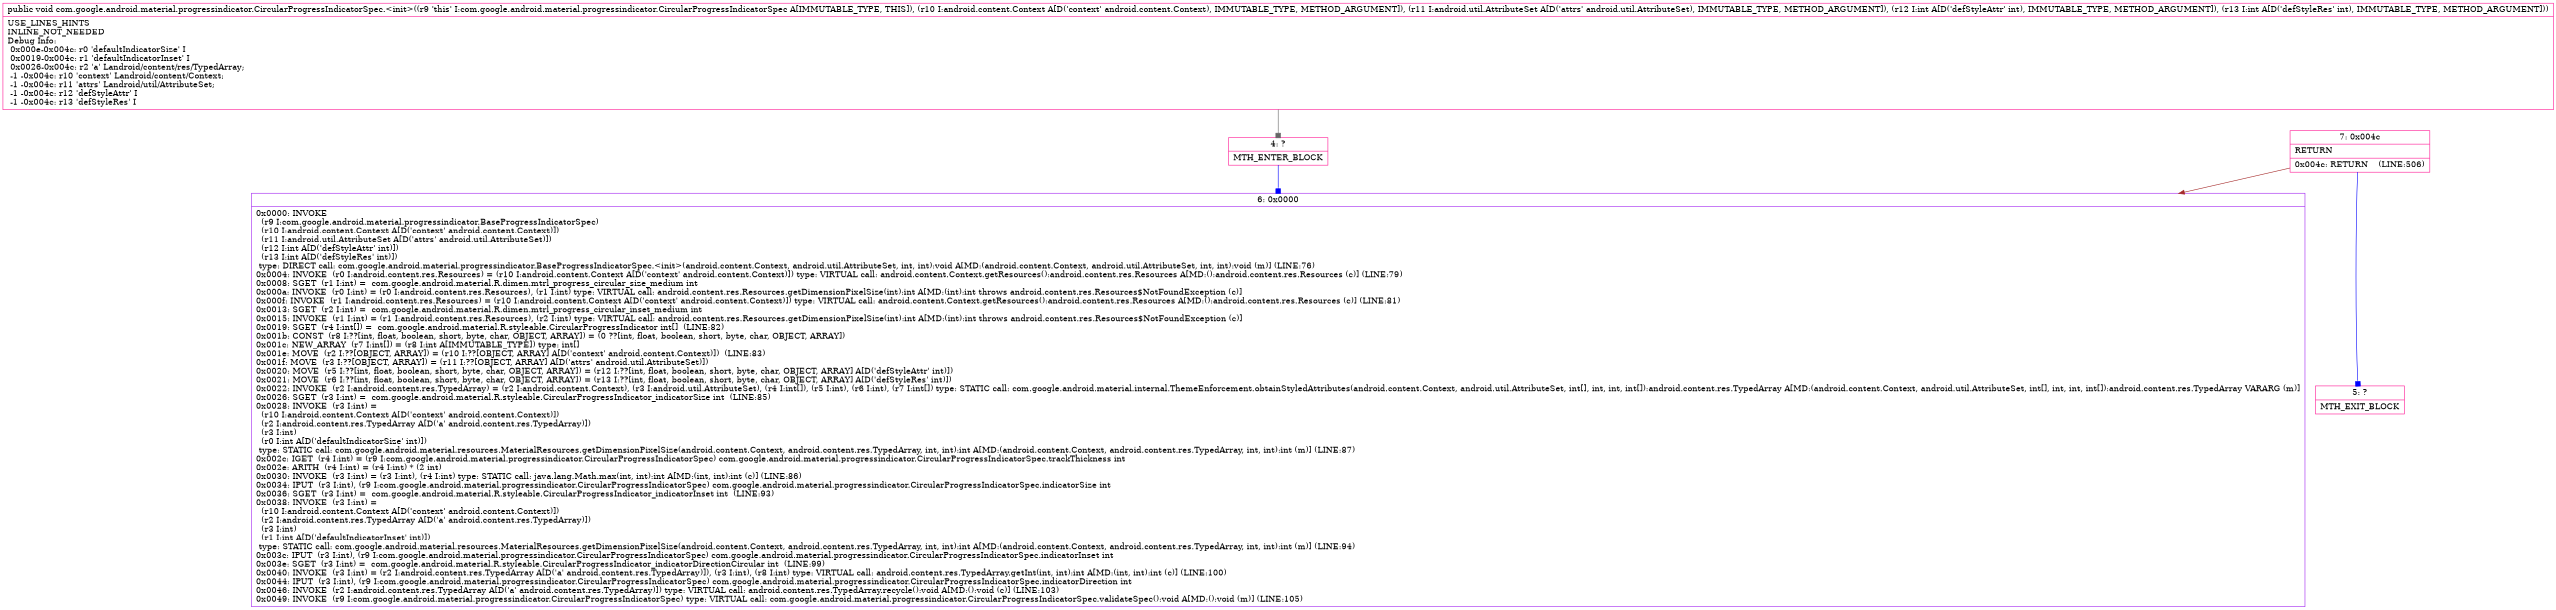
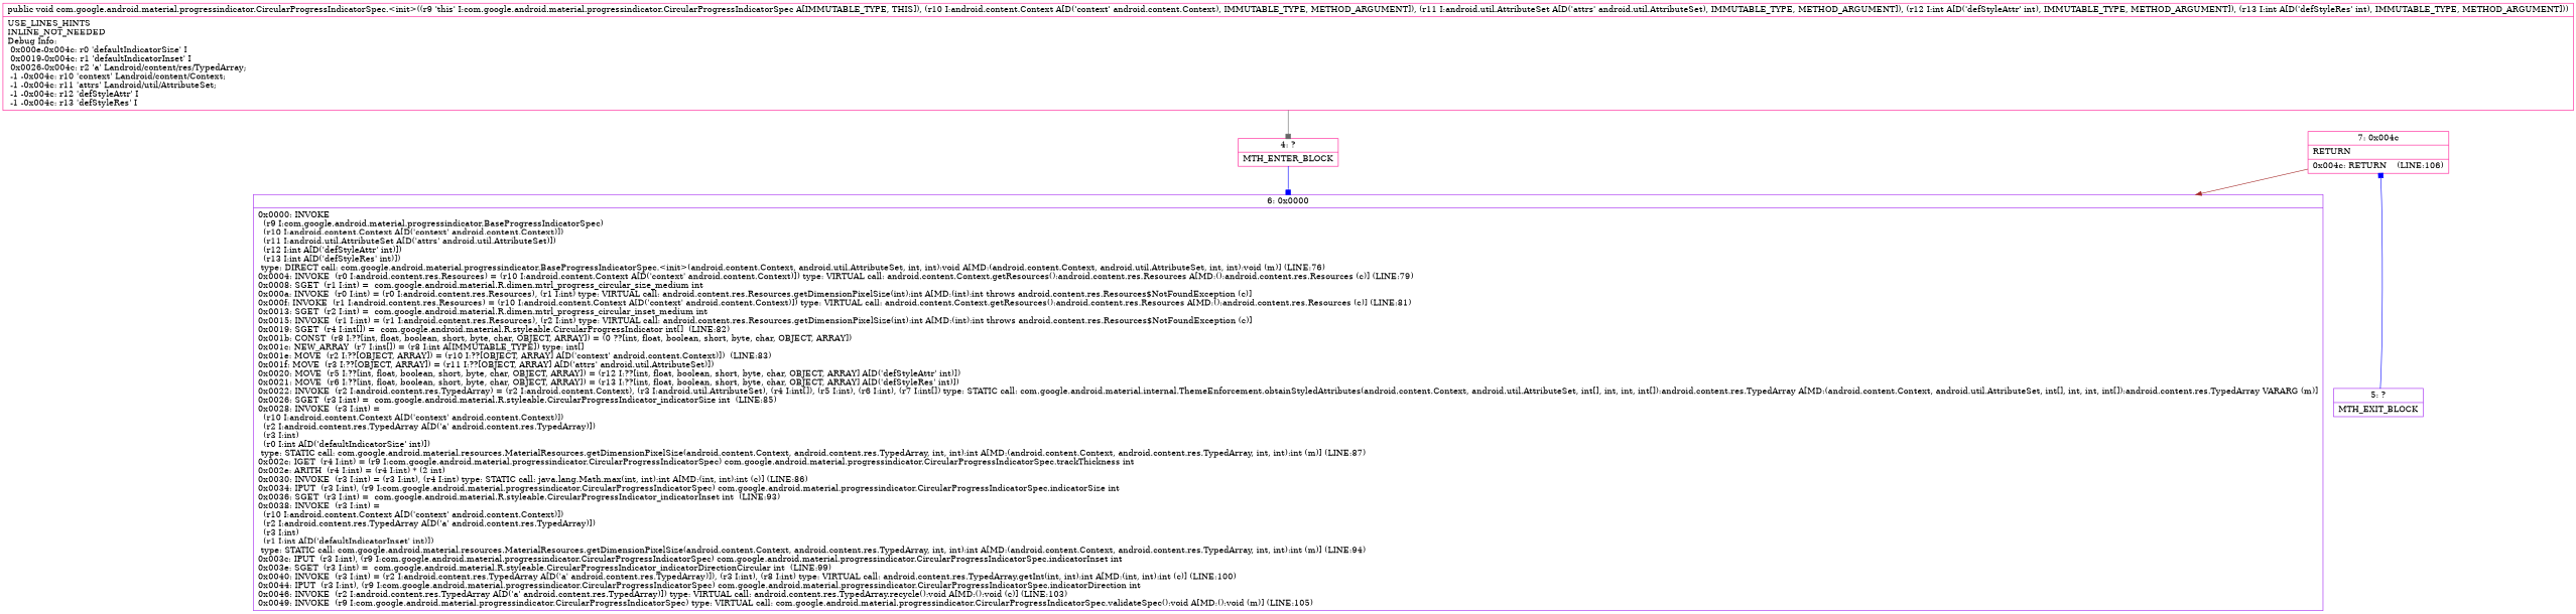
  digraph {
    node [color=deeppink shape=record]
    edge [arrowhead=box color=blue]
    n1 [label="{4\:\ ?|MTH_ENTER_BLOCK\l}"]
    n2 [color=purple label="{6\:\ 0x0000|0x0000: INVOKE  \l  (r9 I:com.google.android.material.progressindicator.BaseProgressIndicatorSpec)\l  (r10 I:android.content.Context A[D('context' android.content.Context)])\l  (r11 I:android.util.AttributeSet A[D('attrs' android.util.AttributeSet)])\l  (r12 I:int A[D('defStyleAttr' int)])\l  (r13 I:int A[D('defStyleRes' int)])\l type: DIRECT call: com.google.android.material.progressindicator.BaseProgressIndicatorSpec.\<init\>(android.content.Context, android.util.AttributeSet, int, int):void A[MD:(android.content.Context, android.util.AttributeSet, int, int):void (m)] (LINE:76)\l0x0004: INVOKE  (r0 I:android.content.res.Resources) = (r10 I:android.content.Context A[D('context' android.content.Context)]) type: VIRTUAL call: android.content.Context.getResources():android.content.res.Resources A[MD:():android.content.res.Resources (c)] (LINE:79)\l0x0008: SGET  (r1 I:int) =  com.google.android.material.R.dimen.mtrl_progress_circular_size_medium int \l0x000a: INVOKE  (r0 I:int) = (r0 I:android.content.res.Resources), (r1 I:int) type: VIRTUAL call: android.content.res.Resources.getDimensionPixelSize(int):int A[MD:(int):int throws android.content.res.Resources$NotFoundException (c)]\l0x000f: INVOKE  (r1 I:android.content.res.Resources) = (r10 I:android.content.Context A[D('context' android.content.Context)]) type: VIRTUAL call: android.content.Context.getResources():android.content.res.Resources A[MD:():android.content.res.Resources (c)] (LINE:81)\l0x0013: SGET  (r2 I:int) =  com.google.android.material.R.dimen.mtrl_progress_circular_inset_medium int \l0x0015: INVOKE  (r1 I:int) = (r1 I:android.content.res.Resources), (r2 I:int) type: VIRTUAL call: android.content.res.Resources.getDimensionPixelSize(int):int A[MD:(int):int throws android.content.res.Resources$NotFoundException (c)]\l0x0019: SGET  (r4 I:int[]) =  com.google.android.material.R.styleable.CircularProgressIndicator int[]  (LINE:82)\l0x001b: CONST  (r8 I:??[int, float, boolean, short, byte, char, OBJECT, ARRAY]) = (0 ??[int, float, boolean, short, byte, char, OBJECT, ARRAY]) \l0x001c: NEW_ARRAY  (r7 I:int[]) = (r8 I:int A[IMMUTABLE_TYPE]) type: int[] \l0x001e: MOVE  (r2 I:??[OBJECT, ARRAY]) = (r10 I:??[OBJECT, ARRAY] A[D('context' android.content.Context)])  (LINE:83)\l0x001f: MOVE  (r3 I:??[OBJECT, ARRAY]) = (r11 I:??[OBJECT, ARRAY] A[D('attrs' android.util.AttributeSet)]) \l0x0020: MOVE  (r5 I:??[int, float, boolean, short, byte, char, OBJECT, ARRAY]) = (r12 I:??[int, float, boolean, short, byte, char, OBJECT, ARRAY] A[D('defStyleAttr' int)]) \l0x0021: MOVE  (r6 I:??[int, float, boolean, short, byte, char, OBJECT, ARRAY]) = (r13 I:??[int, float, boolean, short, byte, char, OBJECT, ARRAY] A[D('defStyleRes' int)]) \l0x0022: INVOKE  (r2 I:android.content.res.TypedArray) = (r2 I:android.content.Context), (r3 I:android.util.AttributeSet), (r4 I:int[]), (r5 I:int), (r6 I:int), (r7 I:int[]) type: STATIC call: com.google.android.material.internal.ThemeEnforcement.obtainStyledAttributes(android.content.Context, android.util.AttributeSet, int[], int, int, int[]):android.content.res.TypedArray A[MD:(android.content.Context, android.util.AttributeSet, int[], int, int, int[]):android.content.res.TypedArray VARARG (m)]\l0x0026: SGET  (r3 I:int) =  com.google.android.material.R.styleable.CircularProgressIndicator_indicatorSize int  (LINE:85)\l0x0028: INVOKE  (r3 I:int) = \l  (r10 I:android.content.Context A[D('context' android.content.Context)])\l  (r2 I:android.content.res.TypedArray A[D('a' android.content.res.TypedArray)])\l  (r3 I:int)\l  (r0 I:int A[D('defaultIndicatorSize' int)])\l type: STATIC call: com.google.android.material.resources.MaterialResources.getDimensionPixelSize(android.content.Context, android.content.res.TypedArray, int, int):int A[MD:(android.content.Context, android.content.res.TypedArray, int, int):int (m)] (LINE:87)\l0x002c: IGET  (r4 I:int) = (r9 I:com.google.android.material.progressindicator.CircularProgressIndicatorSpec) com.google.android.material.progressindicator.CircularProgressIndicatorSpec.trackThickness int \l0x002e: ARITH  (r4 I:int) = (r4 I:int) * (2 int) \l0x0030: INVOKE  (r3 I:int) = (r3 I:int), (r4 I:int) type: STATIC call: java.lang.Math.max(int, int):int A[MD:(int, int):int (c)] (LINE:86)\l0x0034: IPUT  (r3 I:int), (r9 I:com.google.android.material.progressindicator.CircularProgressIndicatorSpec) com.google.android.material.progressindicator.CircularProgressIndicatorSpec.indicatorSize int \l0x0036: SGET  (r3 I:int) =  com.google.android.material.R.styleable.CircularProgressIndicator_indicatorInset int  (LINE:93)\l0x0038: INVOKE  (r3 I:int) = \l  (r10 I:android.content.Context A[D('context' android.content.Context)])\l  (r2 I:android.content.res.TypedArray A[D('a' android.content.res.TypedArray)])\l  (r3 I:int)\l  (r1 I:int A[D('defaultIndicatorInset' int)])\l type: STATIC call: com.google.android.material.resources.MaterialResources.getDimensionPixelSize(android.content.Context, android.content.res.TypedArray, int, int):int A[MD:(android.content.Context, android.content.res.TypedArray, int, int):int (m)] (LINE:94)\l0x003c: IPUT  (r3 I:int), (r9 I:com.google.android.material.progressindicator.CircularProgressIndicatorSpec) com.google.android.material.progressindicator.CircularProgressIndicatorSpec.indicatorInset int \l0x003e: SGET  (r3 I:int) =  com.google.android.material.R.styleable.CircularProgressIndicator_indicatorDirectionCircular int  (LINE:99)\l0x0040: INVOKE  (r3 I:int) = (r2 I:android.content.res.TypedArray A[D('a' android.content.res.TypedArray)]), (r3 I:int), (r8 I:int) type: VIRTUAL call: android.content.res.TypedArray.getInt(int, int):int A[MD:(int, int):int (c)] (LINE:100)\l0x0044: IPUT  (r3 I:int), (r9 I:com.google.android.material.progressindicator.CircularProgressIndicatorSpec) com.google.android.material.progressindicator.CircularProgressIndicatorSpec.indicatorDirection int \l0x0046: INVOKE  (r2 I:android.content.res.TypedArray A[D('a' android.content.res.TypedArray)]) type: VIRTUAL call: android.content.res.TypedArray.recycle():void A[MD:():void (c)] (LINE:103)\l0x0049: INVOKE  (r9 I:com.google.android.material.progressindicator.CircularProgressIndicatorSpec) type: VIRTUAL call: com.google.android.material.progressindicator.CircularProgressIndicatorSpec.validateSpec():void A[MD:():void (m)] (LINE:105)\l}"]
-   n3 [label="{7\:\ 0x004c|RETURN\l|0x004c: RETURN    (LINE:506)\l}"]
-   n4 [label="{5\:\ ?|MTH_EXIT_BLOCK\l}"]
+   n3 [label="{7\:\ 0x004c|RETURN\l|0x004c: RETURN    (LINE:106)\l}"]
+   n4 [color=purple label="{5\:\ ?|MTH_EXIT_BLOCK\l}"]
    n5 [label="{public void com.google.android.material.progressindicator.CircularProgressIndicatorSpec.\<init\>((r9 'this' I:com.google.android.material.progressindicator.CircularProgressIndicatorSpec A[IMMUTABLE_TYPE, THIS]), (r10 I:android.content.Context A[D('context' android.content.Context), IMMUTABLE_TYPE, METHOD_ARGUMENT]), (r11 I:android.util.AttributeSet A[D('attrs' android.util.AttributeSet), IMMUTABLE_TYPE, METHOD_ARGUMENT]), (r12 I:int A[D('defStyleAttr' int), IMMUTABLE_TYPE, METHOD_ARGUMENT]), (r13 I:int A[D('defStyleRes' int), IMMUTABLE_TYPE, METHOD_ARGUMENT]))  | USE_LINES_HINTS\lINLINE_NOT_NEEDED\lDebug Info:\l  0x000e\-0x004c: r0 'defaultIndicatorSize' I\l  0x0019\-0x004c: r1 'defaultIndicatorInset' I\l  0x0026\-0x004c: r2 'a' Landroid\/content\/res\/TypedArray;\l  \-1 \-0x004c: r10 'context' Landroid\/content\/Context;\l  \-1 \-0x004c: r11 'attrs' Landroid\/util\/AttributeSet;\l  \-1 \-0x004c: r12 'defStyleAttr' I\l  \-1 \-0x004c: r13 'defStyleRes' I\l}"]
    n1 -> n2
    n3 -> n2 [arrowhead=normal color=brown]
-   n3 -> n4
+   n4 -> n3
    n5 -> n1 [color=gray40]
  }
